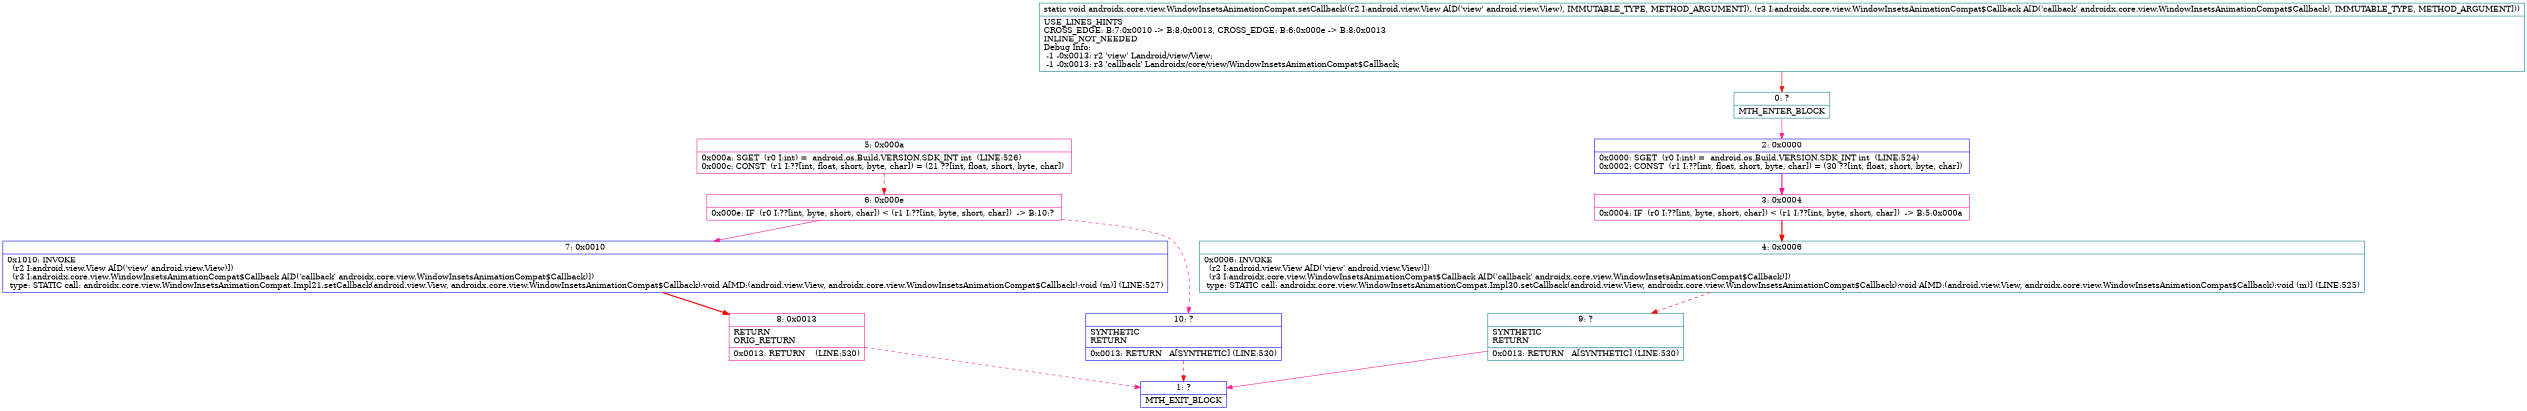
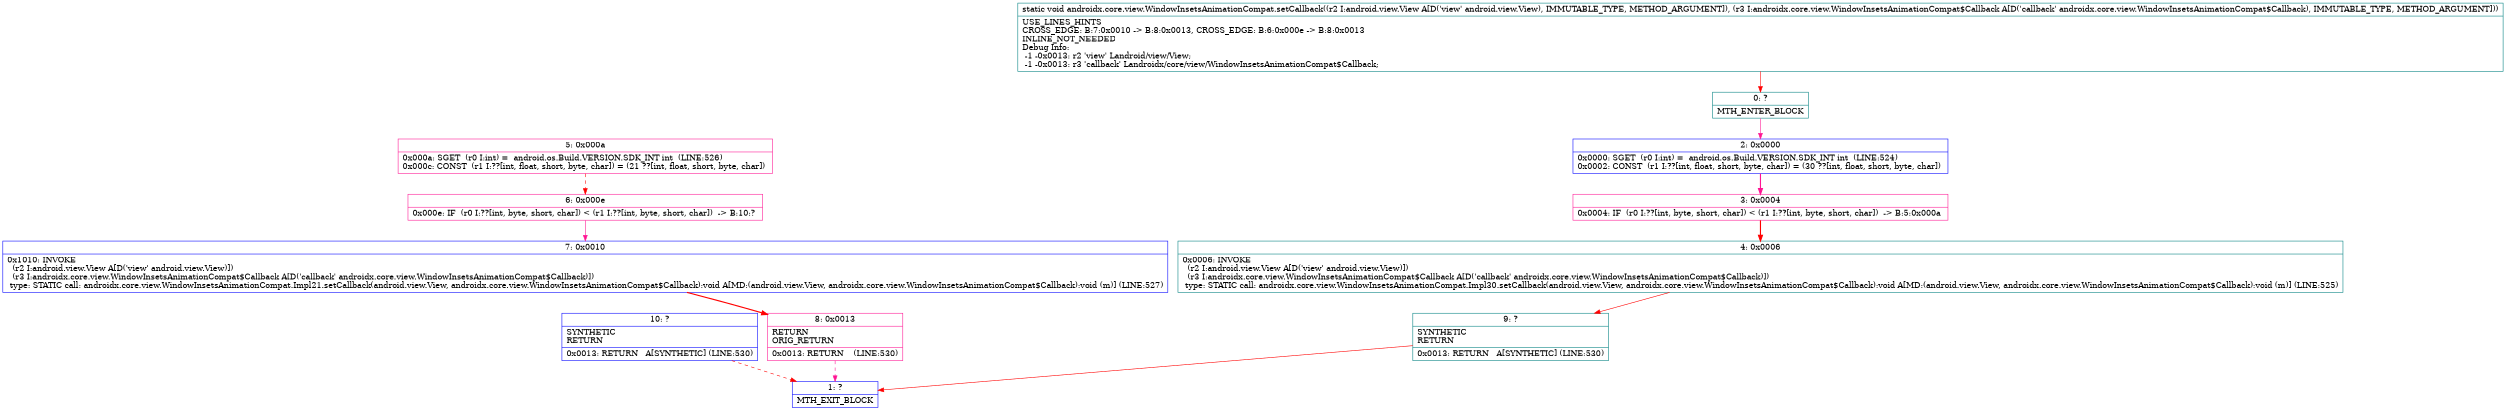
  digraph {
    node [color=teal shape=record]
    edge [color=red style=dashed]
    n1 [label="{0\:\ ?|MTH_ENTER_BLOCK\l}"]
    n2 [color=blue label="{2\:\ 0x0000|0x0000: SGET  (r0 I:int) =  android.os.Build.VERSION.SDK_INT int  (LINE:524)\l0x0002: CONST  (r1 I:??[int, float, short, byte, char]) = (30 ??[int, float, short, byte, char]) \l}"]
    n3 [color=deeppink label="{3\:\ 0x0004|0x0004: IF  (r0 I:??[int, byte, short, char]) \< (r1 I:??[int, byte, short, char])  \-\> B:5:0x000a \l}"]
    n4 [label="{4\:\ 0x0006|0x0006: INVOKE  \l  (r2 I:android.view.View A[D('view' android.view.View)])\l  (r3 I:androidx.core.view.WindowInsetsAnimationCompat$Callback A[D('callback' androidx.core.view.WindowInsetsAnimationCompat$Callback)])\l type: STATIC call: androidx.core.view.WindowInsetsAnimationCompat.Impl30.setCallback(android.view.View, androidx.core.view.WindowInsetsAnimationCompat$Callback):void A[MD:(android.view.View, androidx.core.view.WindowInsetsAnimationCompat$Callback):void (m)] (LINE:525)\l}"]
    n5 [label="{9\:\ ?|SYNTHETIC\lRETURN\l|0x0013: RETURN   A[SYNTHETIC] (LINE:530)\l}"]
    n6 [color=deeppink label="{5\:\ 0x000a|0x000a: SGET  (r0 I:int) =  android.os.Build.VERSION.SDK_INT int  (LINE:526)\l0x000c: CONST  (r1 I:??[int, float, short, byte, char]) = (21 ??[int, float, short, byte, char]) \l}"]
    n7 [color=deeppink label="{6\:\ 0x000e|0x000e: IF  (r0 I:??[int, byte, short, char]) \< (r1 I:??[int, byte, short, char])  \-\> B:10:? \l}"]
    n8 [color=blue label="{1\:\ ?|MTH_EXIT_BLOCK\l}"]
    n9 [color=blue label="{7\:\ 0x0010|0x1010: INVOKE  \l  (r2 I:android.view.View A[D('view' android.view.View)])\l  (r3 I:androidx.core.view.WindowInsetsAnimationCompat$Callback A[D('callback' androidx.core.view.WindowInsetsAnimationCompat$Callback)])\l type: STATIC call: androidx.core.view.WindowInsetsAnimationCompat.Impl21.setCallback(android.view.View, androidx.core.view.WindowInsetsAnimationCompat$Callback):void A[MD:(android.view.View, androidx.core.view.WindowInsetsAnimationCompat$Callback):void (m)] (LINE:527)\l}"]
    n10 [color=blue label="{10\:\ ?|SYNTHETIC\lRETURN\l|0x0013: RETURN   A[SYNTHETIC] (LINE:530)\l}"]
    n11 [color=deeppink label="{8\:\ 0x0013|RETURN\lORIG_RETURN\l|0x0013: RETURN    (LINE:530)\l}"]
    n12 [label="{static void androidx.core.view.WindowInsetsAnimationCompat.setCallback((r2 I:android.view.View A[D('view' android.view.View), IMMUTABLE_TYPE, METHOD_ARGUMENT]), (r3 I:androidx.core.view.WindowInsetsAnimationCompat$Callback A[D('callback' androidx.core.view.WindowInsetsAnimationCompat$Callback), IMMUTABLE_TYPE, METHOD_ARGUMENT]))  | USE_LINES_HINTS\lCROSS_EDGE: B:7:0x0010 \-\> B:8:0x0013, CROSS_EDGE: B:6:0x000e \-\> B:8:0x0013\lINLINE_NOT_NEEDED\lDebug Info:\l  \-1 \-0x0013: r2 'view' Landroid\/view\/View;\l  \-1 \-0x0013: r3 'callback' Landroidx\/core\/view\/WindowInsetsAnimationCompat$Callback;\l}"]
    n1 -> n2 [color=deeppink style=solid]
    n2 -> n3 [color=deeppink style=bold]
    n3 -> n4 [style=bold]
-   n4 -> n5
-   n5 -> n8 [color=deeppink style=solid]
+   n4 -> n5 [style=solid]
+   n5 -> n8 [style=solid]
    n6 -> n7
    n7 -> n9 [color=deeppink style=solid]
-   n7 -> n10 [color=deeppink]
    n9 -> n11 [style=bold]
    n10 -> n8
    n11 -> n8 [color=deeppink]
    n12 -> n1 [style=solid]
  }
